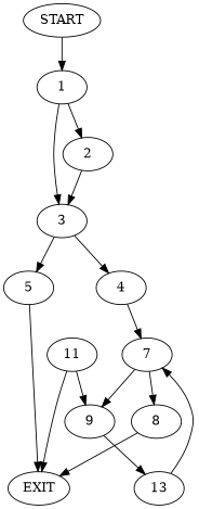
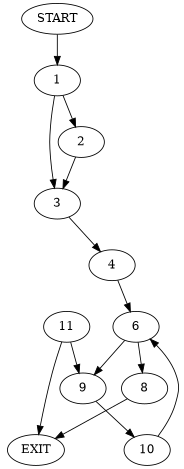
  digraph {
    n1 [label=START]
    1
    2
    3
    n5 [label=EXIT]
    4
-   5
-   7
+   7 [label=6]
    8
    9
-   10 [label=13]
+   10
    11
    n1 -> 1
    1 -> 2
    1 -> 3
    2 -> 3
    3 -> 4
-   3 -> 5
    4 -> 7
-   5 -> n5
    7 -> 8
    7 -> 9
    8 -> n5
    9 -> 10
    10 -> 7
    11 -> n5
    11 -> 9
  }
